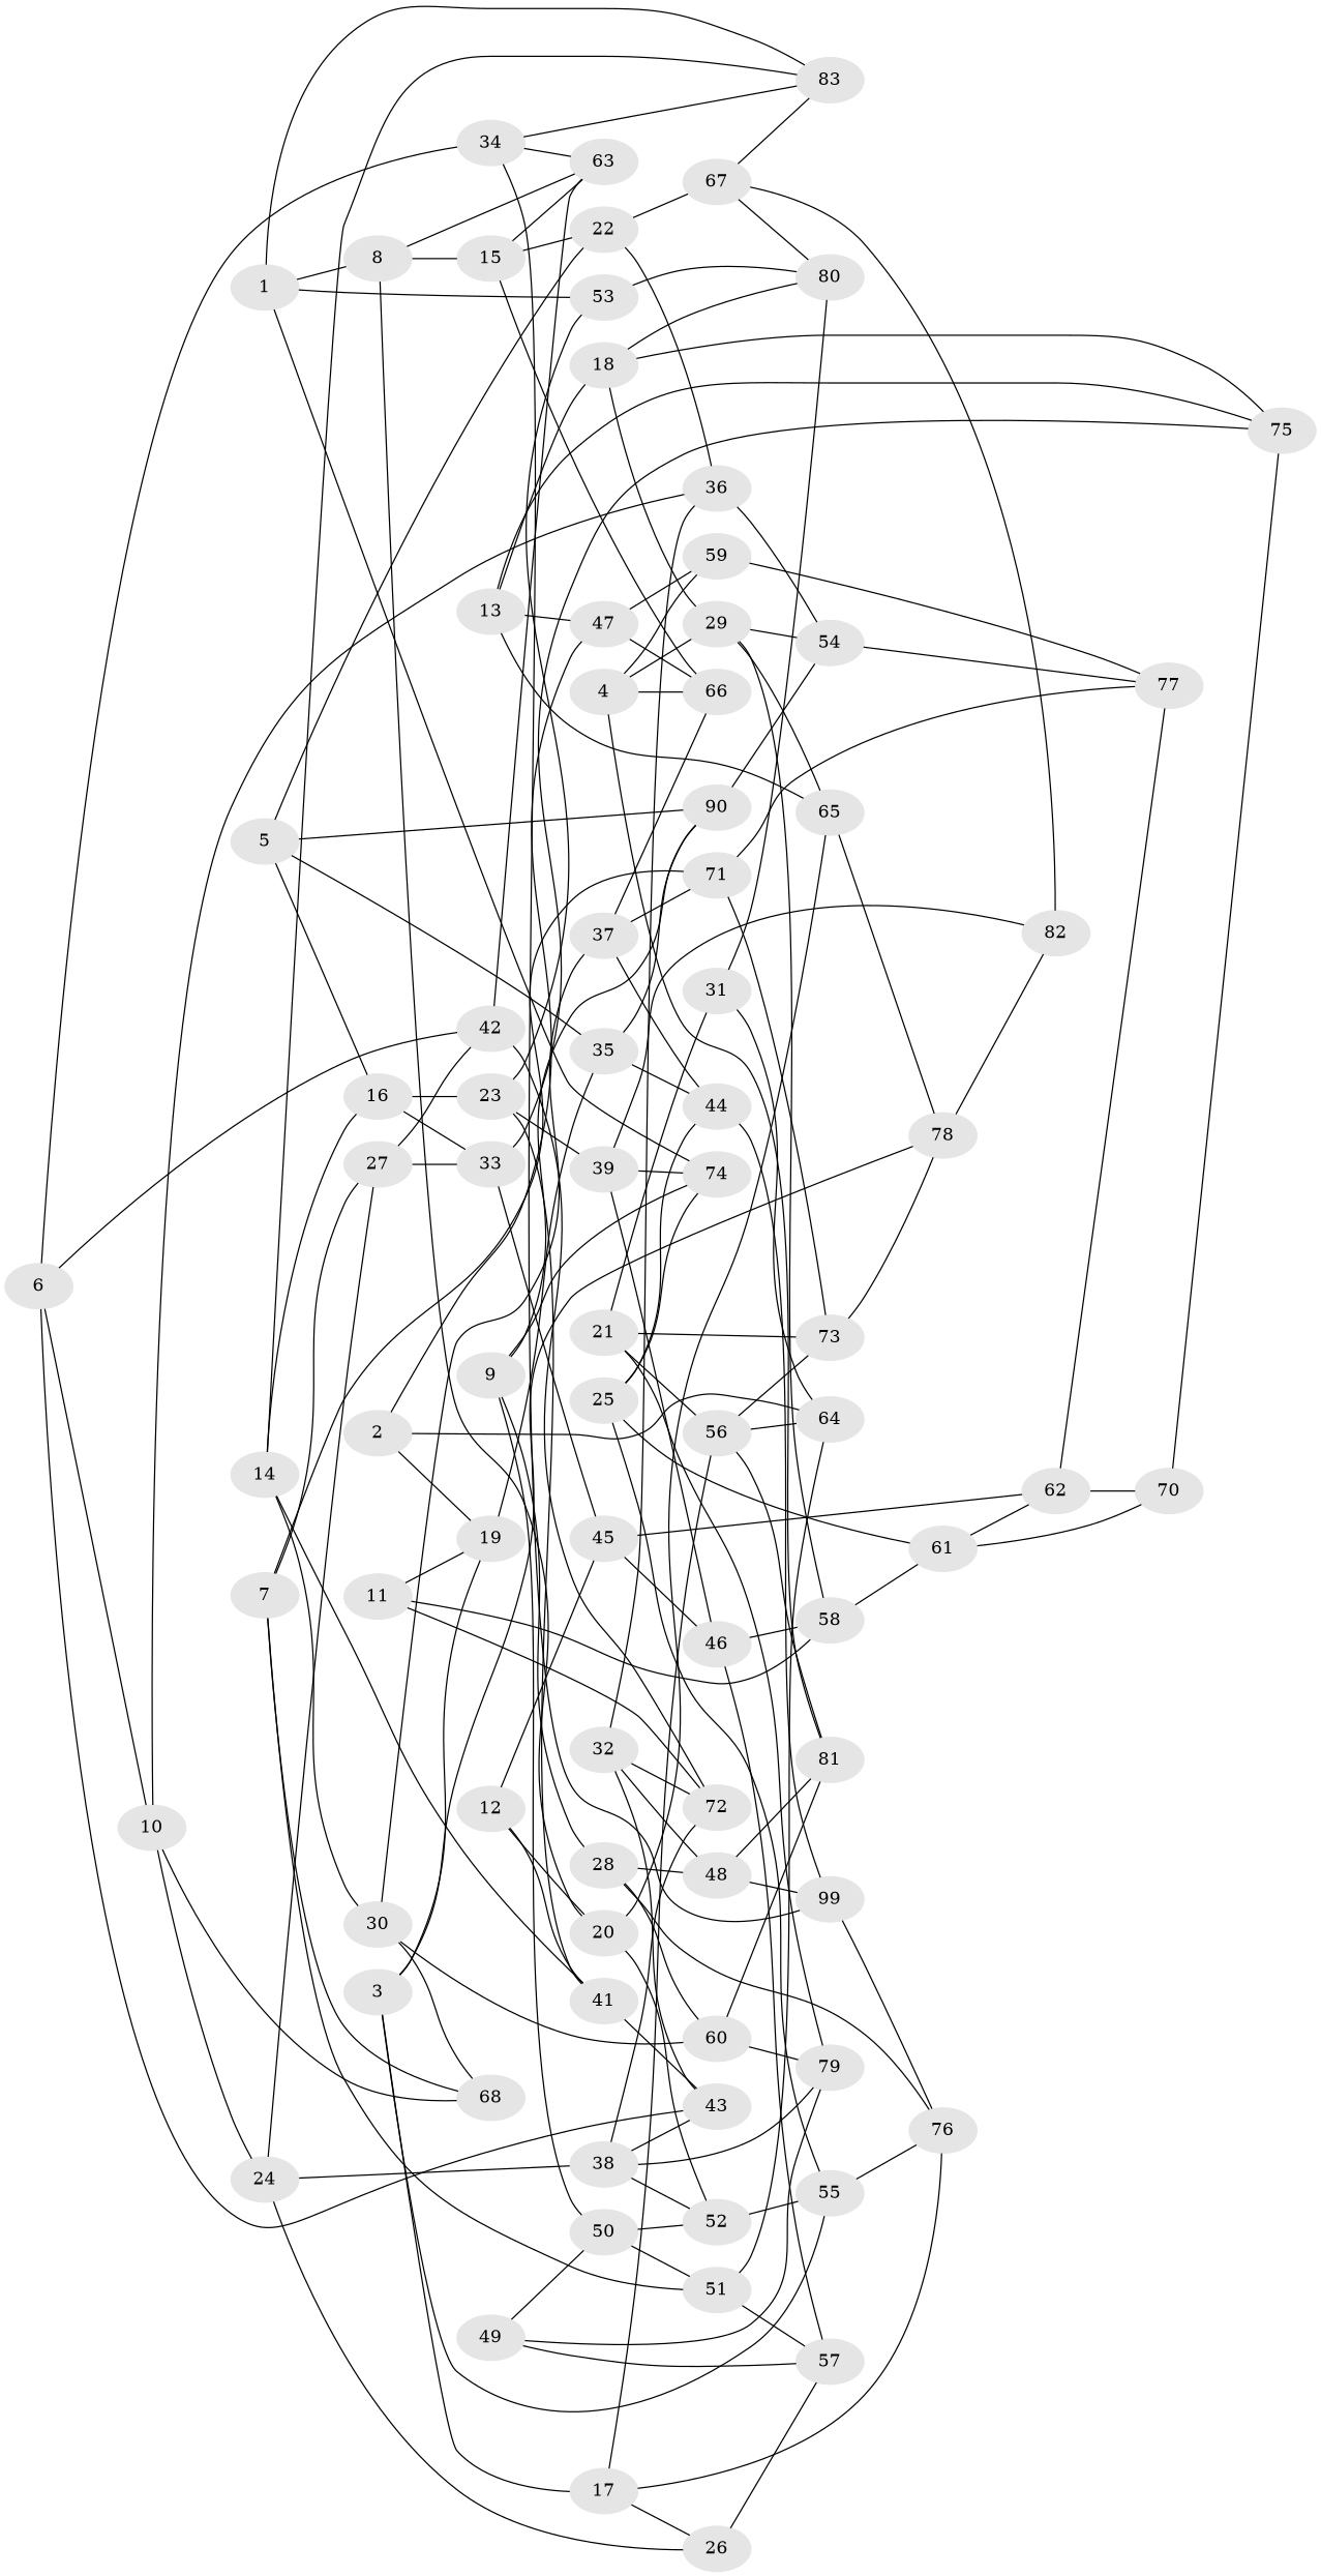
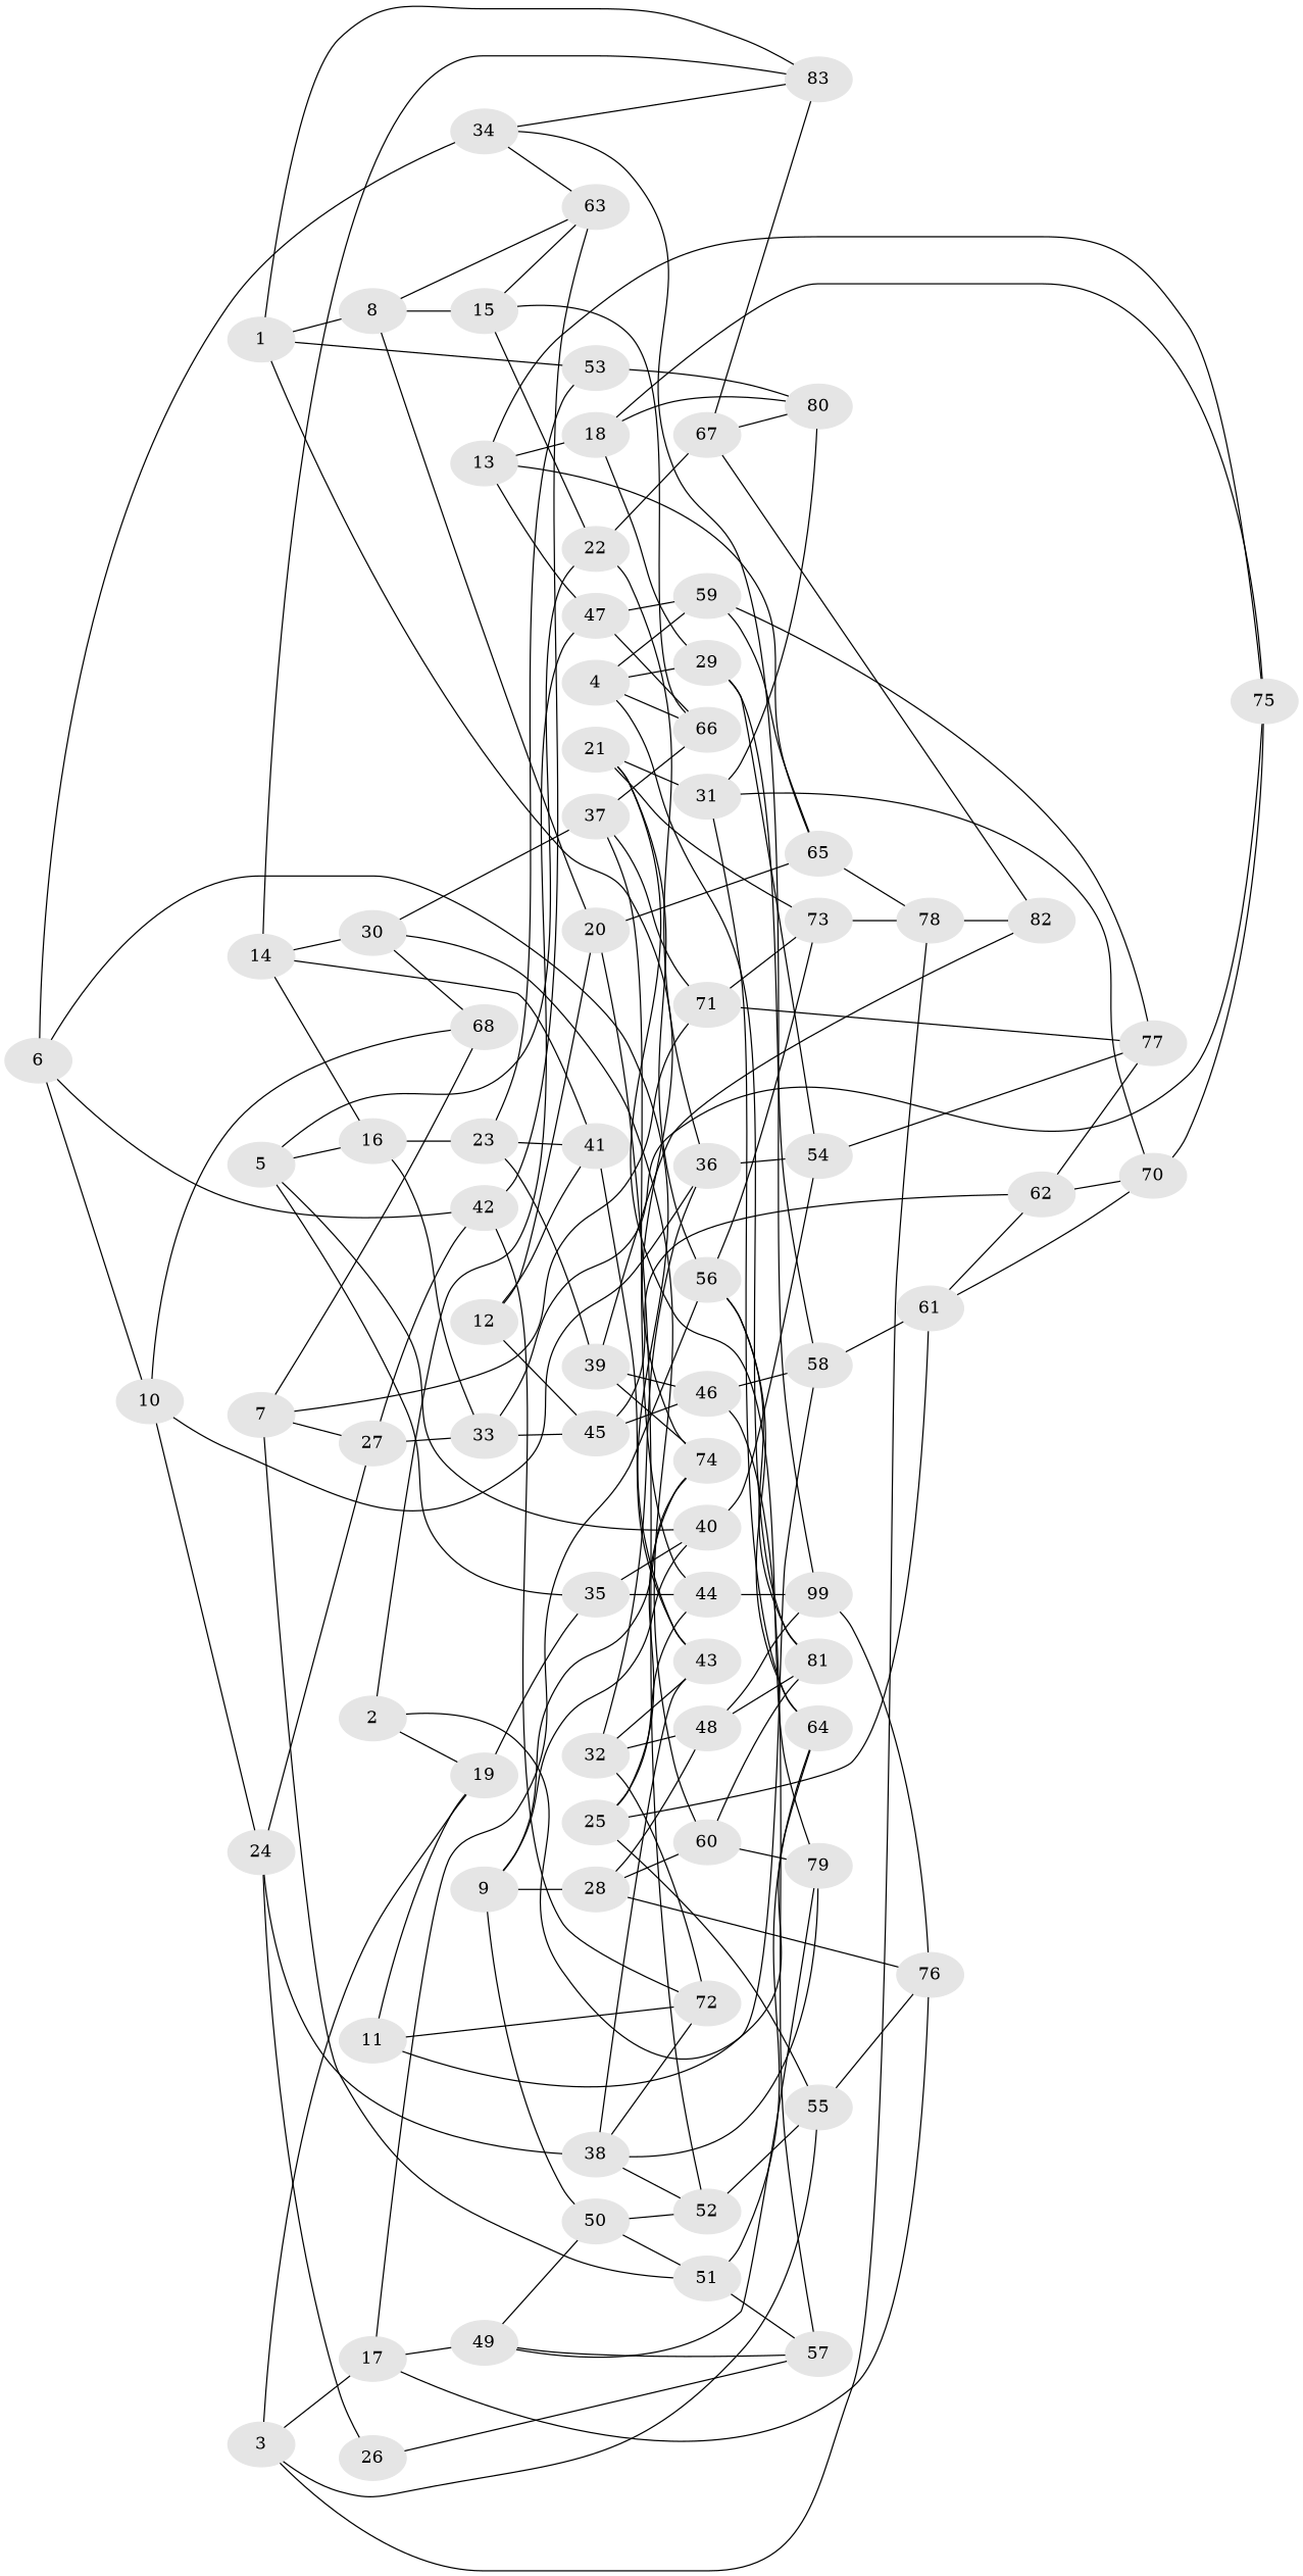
  graph {
    rankdir=LR
    node [color=gray90 style=filled]
    1
    8
    53
    74
    83
    15
    20
    63
    80
    2
    19
    47
    64
    12
    41
    45
    35
    59
    66
    3
    17
    55
    78
    26
    56
    76
    82
    4
    29
    81
    58
    54
    65
    77
    5
    16
    22
-   40 [label=90]
+   40
    23
    33
    36
    67
    44
    6
    10
    34
    42
    43
    68
    24
    n51 [label=99]
    72
    7
    27
    51
    71
    57
    73
    52
    9
    28
    50
    48
    60
    38
    11
    61
    46
    62
    13
    18
    75
    14
    30
    37
    39
    21
    31
    79
    70
    25
    32
    49
    1 -- 8
    1 -- 53
    1 -- 74
    1 -- 83
    8 -- 15
    8 -- 20
    8 -- 63
    53 -- 80
    15 -- 63
    15 -- 66
    15 -- 22
    20 -- 65
    20 -- 52
    2 -- 19
    2 -- 47
    2 -- 64
    19 -- 35
    47 -- 59
    47 -- 66
    12 -- 20
    12 -- 41
    12 -- 45
    41 -- 43
    45 -- 46
    45 -- 62
    35 -- 40
    35 -- 44
-   29 -- 65
+   59 -- 65
    59 -- 77
    3 -- 19
    3 -- 17
    3 -- 55
    3 -- 78
-   17 -- 26
+   17 -- 49
    17 -- 56
    17 -- 76
    55 -- 76
    78 -- 82
    26 -- 57
    56 -- 64
    56 -- 81
    56 -- 73
    4 -- 59
    4 -- 66
    4 -- 29
    4 -- 81
    29 -- 58
    29 -- 54
    58 -- 61
    54 -- 77
    65 -- 78
    5 -- 35
    5 -- 16
    5 -- 22
    5 -- 40
    16 -- 23
    16 -- 33
    22 -- 36
    22 -- 67
    40 -- 54
    23 -- 53
    23 -- 41
    23 -- 39
    33 -- 45
    33 -- 75
    36 -- 54
    67 -- 83
    67 -- 80
    67 -- 82
    44 -- n51
    6 -- 10
    6 -- 34
    6 -- 42
    6 -- 43
    10 -- 36
    10 -- 68
    10 -- 24
    34 -- 83
    34 -- 63
    34 -- n51
    42 -- 63
    42 -- 72
    24 -- 26
    24 -- 27
    24 -- 38
    n51 -- 76
    7 -- 68
    7 -- 27
    7 -- 51
    7 -- 71
    27 -- 33
    27 -- 42
    51 -- 64
    51 -- 57
    71 -- 77
    71 -- 73
    73 -- 78
    52 -- 55
    9 -- 74
    9 -- 40
    9 -- 28
    9 -- 50
    28 -- 76
    28 -- 48
    28 -- 60
    50 -- 51
    50 -- 52
    48 -- 81
    48 -- n51
    60 -- 81
    60 -- 79
    38 -- 43
    38 -- 72
    38 -- 52
    38 -- 79
    11 -- 19
    11 -- 58
    11 -- 72
    61 -- 62
    61 -- 70
    46 -- 58
    46 -- 57
    62 -- 77
    62 -- 70
    13 -- 47
    13 -- 65
    13 -- 18
    13 -- 75
    18 -- 80
    18 -- 29
    18 -- 75
    14 -- 83
    14 -- 41
    14 -- 16
    14 -- 30
    30 -- 68
    30 -- 60
    30 -- 37
    37 -- 66
    37 -- 44
    37 -- 71
    39 -- 74
    39 -- 82
    39 -- 46
    21 -- 56
    21 -- 73
    21 -- 31
    21 -- 79
    31 -- 80
    31 -- 64
+   31 -- 70
    70 -- 75
    25 -- 74
    25 -- 55
    25 -- 44
    25 -- 61
    32 -- 36
    32 -- 43
    32 -- 72
    32 -- 48
    49 -- 57
    49 -- 50
    49 -- 79
  }
